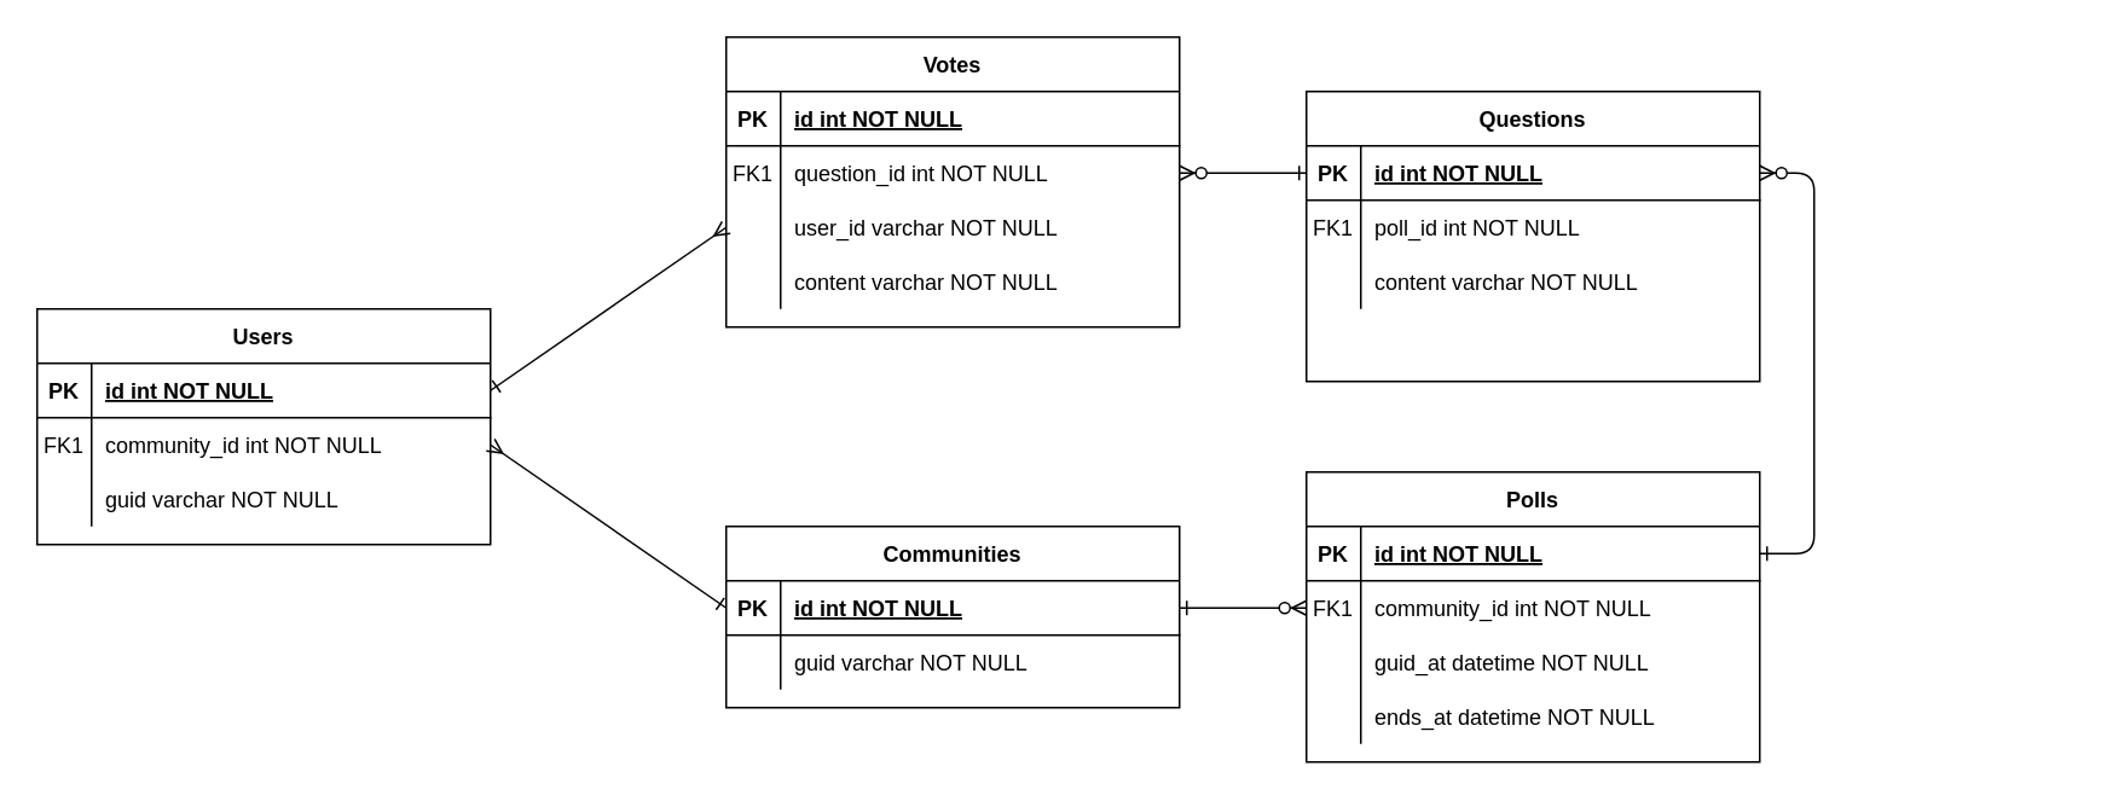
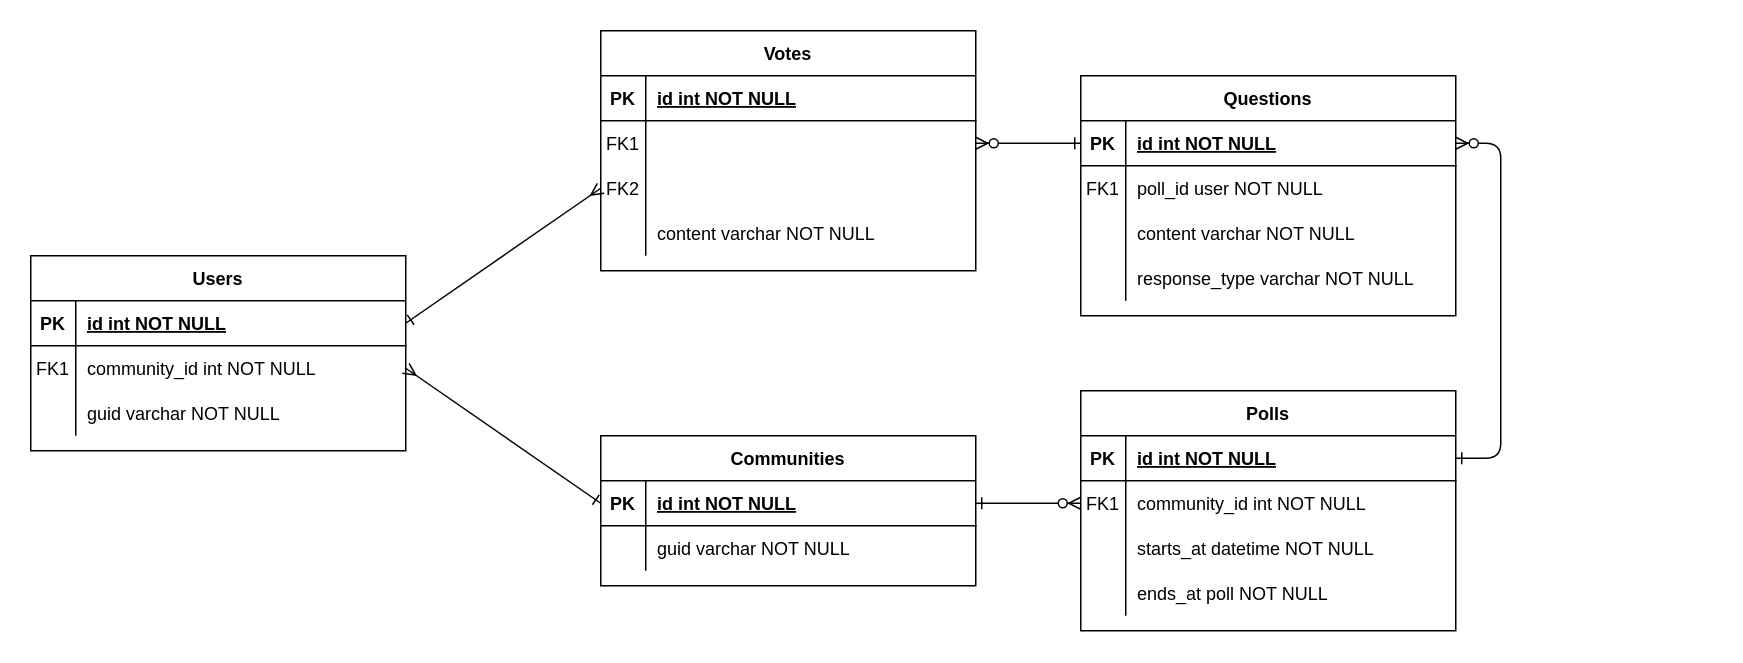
  <mxCell id="0" />
  <mxCell id="1" parent="0" />
  <mxCell id="2" value="" style="edgeStyle=entityRelationEdgeStyle;endArrow=ERzeroToMany;startArrow=ERone;endFill=1;startFill=0;" edge="1" parent="1" source="17" target="7"><mxGeometry width="100" height="100" relative="1" as="geometry"><mxPoint x="680" y="710" as="sourcePoint" /><mxPoint x="780" y="610" as="targetPoint" /></mxGeometry></mxCell>
  <mxCell id="3" value="Polls" style="shape=table;startSize=30;container=1;collapsible=1;childLayout=tableLayout;fixedRows=1;rowLines=0;fontStyle=1;align=center;resizeLast=1;" vertex="1" parent="1"><mxGeometry x="720" y="260" width="250" height="160" as="geometry" /></mxCell>
  <mxCell id="4" value="" style="shape=partialRectangle;collapsible=0;dropTarget=0;pointerEvents=0;fillColor=none;points=[[0,0.5],[1,0.5]];portConstraint=eastwest;top=0;left=0;right=0;bottom=1;" vertex="1" parent="3"><mxGeometry y="30" width="250" height="30" as="geometry" /></mxCell>
  <mxCell id="5" value="PK" style="shape=partialRectangle;overflow=hidden;connectable=0;fillColor=none;top=0;left=0;bottom=0;right=0;fontStyle=1;" vertex="1" parent="4"><mxGeometry width="30" height="30" as="geometry"><mxRectangle width="30" height="30" as="alternateBounds" /></mxGeometry></mxCell>
  <mxCell id="6" value="id int NOT NULL " style="shape=partialRectangle;overflow=hidden;connectable=0;fillColor=none;top=0;left=0;bottom=0;right=0;align=left;spacingLeft=6;fontStyle=5;" vertex="1" parent="4"><mxGeometry x="30" width="220" height="30" as="geometry"><mxRectangle width="220" height="30" as="alternateBounds" /></mxGeometry></mxCell>
  <mxCell id="7" value="" style="shape=partialRectangle;collapsible=0;dropTarget=0;pointerEvents=0;fillColor=none;points=[[0,0.5],[1,0.5]];portConstraint=eastwest;top=0;left=0;right=0;bottom=0;" vertex="1" parent="3"><mxGeometry y="60" width="250" height="30" as="geometry" /></mxCell>
  <mxCell id="8" value="FK1" style="shape=partialRectangle;overflow=hidden;connectable=0;fillColor=none;top=0;left=0;bottom=0;right=0;" vertex="1" parent="7"><mxGeometry width="30" height="30" as="geometry"><mxRectangle width="30" height="30" as="alternateBounds" /></mxGeometry></mxCell>
  <mxCell id="9" value="community_id int NOT NULL" style="shape=partialRectangle;overflow=hidden;connectable=0;fillColor=none;top=0;left=0;bottom=0;right=0;align=left;spacingLeft=6;" vertex="1" parent="7"><mxGeometry x="30" width="220" height="30" as="geometry"><mxRectangle width="220" height="30" as="alternateBounds" /></mxGeometry></mxCell>
  <mxCell id="10" value="" style="shape=partialRectangle;collapsible=0;dropTarget=0;pointerEvents=0;fillColor=none;points=[[0,0.5],[1,0.5]];portConstraint=eastwest;top=0;left=0;right=0;bottom=0;" vertex="1" parent="3"><mxGeometry y="90" width="250" height="30" as="geometry" /></mxCell>
  <mxCell id="11" value="" style="shape=partialRectangle;overflow=hidden;connectable=0;fillColor=none;top=0;left=0;bottom=0;right=0;" vertex="1" parent="10"><mxGeometry width="30" height="30" as="geometry"><mxRectangle width="30" height="30" as="alternateBounds" /></mxGeometry></mxCell>
- <mxCell id="12" value="guid_at datetime NOT NULL" style="shape=partialRectangle;overflow=hidden;connectable=0;fillColor=none;top=0;left=0;bottom=0;right=0;align=left;spacingLeft=6;" vertex="1" parent="10"><mxGeometry x="30" width="220" height="30" as="geometry"><mxRectangle width="220" height="30" as="alternateBounds" /></mxGeometry></mxCell>
+ <mxCell id="12" value="starts_at datetime NOT NULL" style="shape=partialRectangle;overflow=hidden;connectable=0;fillColor=none;top=0;left=0;bottom=0;right=0;align=left;spacingLeft=6;" vertex="1" parent="10"><mxGeometry x="30" width="220" height="30" as="geometry"><mxRectangle width="220" height="30" as="alternateBounds" /></mxGeometry></mxCell>
  <mxCell id="13" value="" style="shape=partialRectangle;collapsible=0;dropTarget=0;pointerEvents=0;fillColor=none;points=[[0,0.5],[1,0.5]];portConstraint=eastwest;top=0;left=0;right=0;bottom=0;" vertex="1" parent="3"><mxGeometry y="120" width="250" height="30" as="geometry" /></mxCell>
  <mxCell id="14" value="" style="shape=partialRectangle;overflow=hidden;connectable=0;fillColor=none;top=0;left=0;bottom=0;right=0;" vertex="1" parent="13"><mxGeometry width="30" height="30" as="geometry"><mxRectangle width="30" height="30" as="alternateBounds" /></mxGeometry></mxCell>
- <mxCell id="15" value="ends_at datetime NOT NULL" style="shape=partialRectangle;overflow=hidden;connectable=0;fillColor=none;top=0;left=0;bottom=0;right=0;align=left;spacingLeft=6;" vertex="1" parent="13"><mxGeometry x="30" width="220" height="30" as="geometry"><mxRectangle width="220" height="30" as="alternateBounds" /></mxGeometry></mxCell>
+ <mxCell id="15" value="ends_at poll NOT NULL" style="shape=partialRectangle;overflow=hidden;connectable=0;fillColor=none;top=0;left=0;bottom=0;right=0;align=left;spacingLeft=6;" vertex="1" parent="13"><mxGeometry x="30" width="220" height="30" as="geometry"><mxRectangle width="220" height="30" as="alternateBounds" /></mxGeometry></mxCell>
  <mxCell id="16" value="Communities" style="shape=table;startSize=30;container=1;collapsible=1;childLayout=tableLayout;fixedRows=1;rowLines=0;fontStyle=1;align=center;resizeLast=1;" vertex="1" parent="1"><mxGeometry x="400" y="290" width="250" height="100" as="geometry" /></mxCell>
  <mxCell id="17" value="" style="shape=partialRectangle;collapsible=0;dropTarget=0;pointerEvents=0;fillColor=none;points=[[0,0.5],[1,0.5]];portConstraint=eastwest;top=0;left=0;right=0;bottom=1;" vertex="1" parent="16"><mxGeometry y="30" width="250" height="30" as="geometry" /></mxCell>
  <mxCell id="18" value="PK" style="shape=partialRectangle;overflow=hidden;connectable=0;fillColor=none;top=0;left=0;bottom=0;right=0;fontStyle=1;" vertex="1" parent="17"><mxGeometry width="30" height="30" as="geometry"><mxRectangle width="30" height="30" as="alternateBounds" /></mxGeometry></mxCell>
  <mxCell id="19" value="id int NOT NULL " style="shape=partialRectangle;overflow=hidden;connectable=0;fillColor=none;top=0;left=0;bottom=0;right=0;align=left;spacingLeft=6;fontStyle=5;" vertex="1" parent="17"><mxGeometry x="30" width="220" height="30" as="geometry"><mxRectangle width="220" height="30" as="alternateBounds" /></mxGeometry></mxCell>
  <mxCell id="20" value="" style="shape=partialRectangle;collapsible=0;dropTarget=0;pointerEvents=0;fillColor=none;points=[[0,0.5],[1,0.5]];portConstraint=eastwest;top=0;left=0;right=0;bottom=0;" vertex="1" parent="16"><mxGeometry y="60" width="250" height="30" as="geometry" /></mxCell>
  <mxCell id="21" value="" style="shape=partialRectangle;overflow=hidden;connectable=0;fillColor=none;top=0;left=0;bottom=0;right=0;" vertex="1" parent="20"><mxGeometry width="30" height="30" as="geometry"><mxRectangle width="30" height="30" as="alternateBounds" /></mxGeometry></mxCell>
  <mxCell id="22" value="guid varchar NOT NULL" style="shape=partialRectangle;overflow=hidden;connectable=0;fillColor=none;top=0;left=0;bottom=0;right=0;align=left;spacingLeft=6;" vertex="1" parent="20"><mxGeometry x="30" width="220" height="30" as="geometry"><mxRectangle width="220" height="30" as="alternateBounds" /></mxGeometry></mxCell>
  <mxCell id="23" value="Questions" style="shape=table;startSize=30;container=1;collapsible=1;childLayout=tableLayout;fixedRows=1;rowLines=0;fontStyle=1;align=center;resizeLast=1;" vertex="1" parent="1"><mxGeometry x="720" y="50" width="250" height="160" as="geometry" /></mxCell>
  <mxCell id="24" value="" style="shape=partialRectangle;collapsible=0;dropTarget=0;pointerEvents=0;fillColor=none;points=[[0,0.5],[1,0.5]];portConstraint=eastwest;top=0;left=0;right=0;bottom=1;" vertex="1" parent="23"><mxGeometry y="30" width="250" height="30" as="geometry" /></mxCell>
  <mxCell id="25" value="PK" style="shape=partialRectangle;overflow=hidden;connectable=0;fillColor=none;top=0;left=0;bottom=0;right=0;fontStyle=1;" vertex="1" parent="24"><mxGeometry width="30" height="30" as="geometry"><mxRectangle width="30" height="30" as="alternateBounds" /></mxGeometry></mxCell>
  <mxCell id="26" value="id int NOT NULL " style="shape=partialRectangle;overflow=hidden;connectable=0;fillColor=none;top=0;left=0;bottom=0;right=0;align=left;spacingLeft=6;fontStyle=5;" vertex="1" parent="24"><mxGeometry x="30" width="220" height="30" as="geometry"><mxRectangle width="220" height="30" as="alternateBounds" /></mxGeometry></mxCell>
  <mxCell id="27" value="" style="shape=partialRectangle;collapsible=0;dropTarget=0;pointerEvents=0;fillColor=none;points=[[0,0.5],[1,0.5]];portConstraint=eastwest;top=0;left=0;right=0;bottom=0;" vertex="1" parent="23"><mxGeometry y="60" width="250" height="30" as="geometry" /></mxCell>
  <mxCell id="28" value="FK1" style="shape=partialRectangle;overflow=hidden;connectable=0;fillColor=none;top=0;left=0;bottom=0;right=0;" vertex="1" parent="27"><mxGeometry width="30" height="30" as="geometry"><mxRectangle width="30" height="30" as="alternateBounds" /></mxGeometry></mxCell>
- <mxCell id="29" value="poll_id int NOT NULL" style="shape=partialRectangle;overflow=hidden;connectable=0;fillColor=none;top=0;left=0;bottom=0;right=0;align=left;spacingLeft=6;" vertex="1" parent="27"><mxGeometry x="30" width="220" height="30" as="geometry"><mxRectangle width="220" height="30" as="alternateBounds" /></mxGeometry></mxCell>
+ <mxCell id="29" value="poll_id user NOT NULL" style="shape=partialRectangle;overflow=hidden;connectable=0;fillColor=none;top=0;left=0;bottom=0;right=0;align=left;spacingLeft=6;" vertex="1" parent="27"><mxGeometry x="30" width="220" height="30" as="geometry"><mxRectangle width="220" height="30" as="alternateBounds" /></mxGeometry></mxCell>
  <mxCell id="30" value="" style="shape=partialRectangle;collapsible=0;dropTarget=0;pointerEvents=0;fillColor=none;points=[[0,0.5],[1,0.5]];portConstraint=eastwest;top=0;left=0;right=0;bottom=0;" vertex="1" parent="23"><mxGeometry y="90" width="250" height="30" as="geometry" /></mxCell>
  <mxCell id="31" value="" style="shape=partialRectangle;overflow=hidden;connectable=0;fillColor=none;top=0;left=0;bottom=0;right=0;" vertex="1" parent="30"><mxGeometry width="30" height="30" as="geometry"><mxRectangle width="30" height="30" as="alternateBounds" /></mxGeometry></mxCell>
  <mxCell id="32" value="content varchar NOT NULL" style="shape=partialRectangle;overflow=hidden;connectable=0;fillColor=none;top=0;left=0;bottom=0;right=0;align=left;spacingLeft=6;" vertex="1" parent="30"><mxGeometry x="30" width="220" height="30" as="geometry"><mxRectangle width="220" height="30" as="alternateBounds" /></mxGeometry></mxCell>
  <mxCell id="33" value="" style="shape=partialRectangle;collapsible=0;dropTarget=0;pointerEvents=0;fillColor=none;points=[[0,0.5],[1,0.5]];portConstraint=eastwest;top=0;left=0;right=0;bottom=0;" vertex="1" parent="23"><mxGeometry y="120" width="250" height="30" as="geometry" /></mxCell>
  <mxCell id="34" value="" style="shape=partialRectangle;overflow=hidden;connectable=0;fillColor=none;top=0;left=0;bottom=0;right=0;" vertex="1" parent="33"><mxGeometry width="30" height="30" as="geometry"><mxRectangle width="30" height="30" as="alternateBounds" /></mxGeometry></mxCell>
+ <mxCell id="35" value="response_type varchar NOT NULL" style="shape=partialRectangle;overflow=hidden;connectable=0;fillColor=none;top=0;left=0;bottom=0;right=0;align=left;spacingLeft=6;" vertex="1" parent="33"><mxGeometry x="30" width="220" height="30" as="geometry"><mxRectangle width="220" height="30" as="alternateBounds" /></mxGeometry></mxCell>
  <mxCell id="36" value="" style="edgeStyle=entityRelationEdgeStyle;endArrow=ERzeroToMany;startArrow=ERone;endFill=1;startFill=0;entryX=1;entryY=0.5;entryDx=0;entryDy=0;exitX=1;exitY=0.5;exitDx=0;exitDy=0;" edge="1" parent="1" source="4" target="24"><mxGeometry width="100" height="100" relative="1" as="geometry"><mxPoint x="1020" y="310" as="sourcePoint" /><mxPoint x="1110" y="120" as="targetPoint" /><Array as="points"><mxPoint x="1140" y="255" /></Array></mxGeometry></mxCell>
  <mxCell id="37" value="Votes" style="shape=table;startSize=30;container=1;collapsible=1;childLayout=tableLayout;fixedRows=1;rowLines=0;fontStyle=1;align=center;resizeLast=1;" vertex="1" parent="1"><mxGeometry x="400" y="20" width="250" height="160" as="geometry" /></mxCell>
  <mxCell id="38" value="" style="shape=partialRectangle;collapsible=0;dropTarget=0;pointerEvents=0;fillColor=none;points=[[0,0.5],[1,0.5]];portConstraint=eastwest;top=0;left=0;right=0;bottom=1;" vertex="1" parent="37"><mxGeometry y="30" width="250" height="30" as="geometry" /></mxCell>
  <mxCell id="39" value="PK" style="shape=partialRectangle;overflow=hidden;connectable=0;fillColor=none;top=0;left=0;bottom=0;right=0;fontStyle=1;" vertex="1" parent="38"><mxGeometry width="30" height="30" as="geometry"><mxRectangle width="30" height="30" as="alternateBounds" /></mxGeometry></mxCell>
  <mxCell id="40" value="id int NOT NULL " style="shape=partialRectangle;overflow=hidden;connectable=0;fillColor=none;top=0;left=0;bottom=0;right=0;align=left;spacingLeft=6;fontStyle=5;" vertex="1" parent="38"><mxGeometry x="30" width="220" height="30" as="geometry"><mxRectangle width="220" height="30" as="alternateBounds" /></mxGeometry></mxCell>
  <mxCell id="41" value="" style="shape=partialRectangle;collapsible=0;dropTarget=0;pointerEvents=0;fillColor=none;points=[[0,0.5],[1,0.5]];portConstraint=eastwest;top=0;left=0;right=0;bottom=0;" vertex="1" parent="37"><mxGeometry y="60" width="250" height="30" as="geometry" /></mxCell>
  <mxCell id="42" value="FK1" style="shape=partialRectangle;overflow=hidden;connectable=0;fillColor=none;top=0;left=0;bottom=0;right=0;" vertex="1" parent="41"><mxGeometry width="30" height="30" as="geometry"><mxRectangle width="30" height="30" as="alternateBounds" /></mxGeometry></mxCell>
- <mxCell id="43" value="question_id int NOT NULL" style="shape=partialRectangle;overflow=hidden;connectable=0;fillColor=none;top=0;left=0;bottom=0;right=0;align=left;spacingLeft=6;" vertex="1" parent="41"><mxGeometry x="30" width="220" height="30" as="geometry"><mxRectangle width="220" height="30" as="alternateBounds" /></mxGeometry></mxCell>
  <mxCell id="44" value="" style="shape=partialRectangle;collapsible=0;dropTarget=0;pointerEvents=0;fillColor=none;points=[[0,0.5],[1,0.5]];portConstraint=eastwest;top=0;left=0;right=0;bottom=0;" vertex="1" parent="37"><mxGeometry y="90" width="250" height="30" as="geometry" /></mxCell>
- <mxCell id="46" value="user_id varchar NOT NULL" style="shape=partialRectangle;overflow=hidden;connectable=0;fillColor=none;top=0;left=0;bottom=0;right=0;align=left;spacingLeft=6;" vertex="1" parent="44"><mxGeometry x="30" width="220" height="30" as="geometry"><mxRectangle width="220" height="30" as="alternateBounds" /></mxGeometry></mxCell>
+ <mxCell id="45" value="FK2" style="shape=partialRectangle;overflow=hidden;connectable=0;fillColor=none;top=0;left=0;bottom=0;right=0;" vertex="1" parent="44"><mxGeometry width="30" height="30" as="geometry"><mxRectangle width="30" height="30" as="alternateBounds" /></mxGeometry></mxCell>
  <mxCell id="47" value="" style="shape=partialRectangle;collapsible=0;dropTarget=0;pointerEvents=0;fillColor=none;points=[[0,0.5],[1,0.5]];portConstraint=eastwest;top=0;left=0;right=0;bottom=0;" vertex="1" parent="37"><mxGeometry y="120" width="250" height="30" as="geometry" /></mxCell>
  <mxCell id="48" value="" style="shape=partialRectangle;overflow=hidden;connectable=0;fillColor=none;top=0;left=0;bottom=0;right=0;" vertex="1" parent="47"><mxGeometry width="30" height="30" as="geometry"><mxRectangle width="30" height="30" as="alternateBounds" /></mxGeometry></mxCell>
  <mxCell id="49" value="content varchar NOT NULL" style="shape=partialRectangle;overflow=hidden;connectable=0;fillColor=none;top=0;left=0;bottom=0;right=0;align=left;spacingLeft=6;" vertex="1" parent="47"><mxGeometry x="30" width="220" height="30" as="geometry"><mxRectangle width="220" height="30" as="alternateBounds" /></mxGeometry></mxCell>
  <mxCell id="50" value="" style="edgeStyle=entityRelationEdgeStyle;endArrow=ERzeroToMany;startArrow=ERone;endFill=1;startFill=0;exitX=0;exitY=0.5;exitDx=0;exitDy=0;entryX=1;entryY=0.5;entryDx=0;entryDy=0;" edge="1" parent="1" source="24" target="41"><mxGeometry width="100" height="100" relative="1" as="geometry"><mxPoint x="650" y="365" as="sourcePoint" /><mxPoint x="750" y="345" as="targetPoint" /></mxGeometry></mxCell>
  <mxCell id="51" value="Users" style="shape=table;startSize=30;container=1;collapsible=1;childLayout=tableLayout;fixedRows=1;rowLines=0;fontStyle=1;align=center;resizeLast=1;" vertex="1" parent="1"><mxGeometry x="20" y="170" width="250" height="130" as="geometry" /></mxCell>
  <mxCell id="52" value="" style="shape=partialRectangle;collapsible=0;dropTarget=0;pointerEvents=0;fillColor=none;points=[[0,0.5],[1,0.5]];portConstraint=eastwest;top=0;left=0;right=0;bottom=1;" vertex="1" parent="51"><mxGeometry y="30" width="250" height="30" as="geometry" /></mxCell>
  <mxCell id="53" value="PK" style="shape=partialRectangle;overflow=hidden;connectable=0;fillColor=none;top=0;left=0;bottom=0;right=0;fontStyle=1;" vertex="1" parent="52"><mxGeometry width="30" height="30" as="geometry"><mxRectangle width="30" height="30" as="alternateBounds" /></mxGeometry></mxCell>
  <mxCell id="54" value="id int NOT NULL " style="shape=partialRectangle;overflow=hidden;connectable=0;fillColor=none;top=0;left=0;bottom=0;right=0;align=left;spacingLeft=6;fontStyle=5;" vertex="1" parent="52"><mxGeometry x="30" width="220" height="30" as="geometry"><mxRectangle width="220" height="30" as="alternateBounds" /></mxGeometry></mxCell>
  <mxCell id="55" value="" style="shape=partialRectangle;collapsible=0;dropTarget=0;pointerEvents=0;fillColor=none;points=[[0,0.5],[1,0.5]];portConstraint=eastwest;top=0;left=0;right=0;bottom=0;" vertex="1" parent="51"><mxGeometry y="60" width="250" height="30" as="geometry" /></mxCell>
  <mxCell id="56" value="FK1" style="shape=partialRectangle;overflow=hidden;connectable=0;fillColor=none;top=0;left=0;bottom=0;right=0;" vertex="1" parent="55"><mxGeometry width="30" height="30" as="geometry"><mxRectangle width="30" height="30" as="alternateBounds" /></mxGeometry></mxCell>
  <mxCell id="57" value="community_id int NOT NULL" style="shape=partialRectangle;overflow=hidden;connectable=0;fillColor=none;top=0;left=0;bottom=0;right=0;align=left;spacingLeft=6;" vertex="1" parent="55"><mxGeometry x="30" width="220" height="30" as="geometry"><mxRectangle width="220" height="30" as="alternateBounds" /></mxGeometry></mxCell>
  <mxCell id="58" value="" style="shape=partialRectangle;collapsible=0;dropTarget=0;pointerEvents=0;fillColor=none;points=[[0,0.5],[1,0.5]];portConstraint=eastwest;top=0;left=0;right=0;bottom=0;" vertex="1" parent="51"><mxGeometry y="90" width="250" height="30" as="geometry" /></mxCell>
  <mxCell id="59" value="" style="shape=partialRectangle;overflow=hidden;connectable=0;fillColor=none;top=0;left=0;bottom=0;right=0;" vertex="1" parent="58"><mxGeometry width="30" height="30" as="geometry"><mxRectangle width="30" height="30" as="alternateBounds" /></mxGeometry></mxCell>
  <mxCell id="60" value="guid varchar NOT NULL" style="shape=partialRectangle;overflow=hidden;connectable=0;fillColor=none;top=0;left=0;bottom=0;right=0;align=left;spacingLeft=6;" vertex="1" parent="58"><mxGeometry x="30" width="220" height="30" as="geometry"><mxRectangle width="220" height="30" as="alternateBounds" /></mxGeometry></mxCell>
  <mxCell id="61" value="" style="endArrow=ERmany;html=1;rounded=0;entryX=0;entryY=0.5;entryDx=0;entryDy=0;exitX=1;exitY=0.5;exitDx=0;exitDy=0;startArrow=ERone;startFill=0;endFill=0;" edge="1" parent="1" source="52" target="44"><mxGeometry width="50" height="50" relative="1" as="geometry"><mxPoint x="290" y="120" as="sourcePoint" /><mxPoint y="70" as="targetPoint" x="340" /></mxGeometry></mxCell>
  <mxCell id="62" value="" style="endArrow=ERmany;html=1;rounded=0;entryX=1;entryY=0.5;entryDx=0;entryDy=0;exitX=0;exitY=0.5;exitDx=0;exitDy=0;endFill=0;startArrow=ERone;startFill=0;" edge="1" parent="1" source="17" target="55"><mxGeometry width="50" height="50" relative="1" as="geometry"><mxPoint x="350" y="300" as="sourcePoint" /><mxPoint x="400" y="250" as="targetPoint" /></mxGeometry></mxCell>
